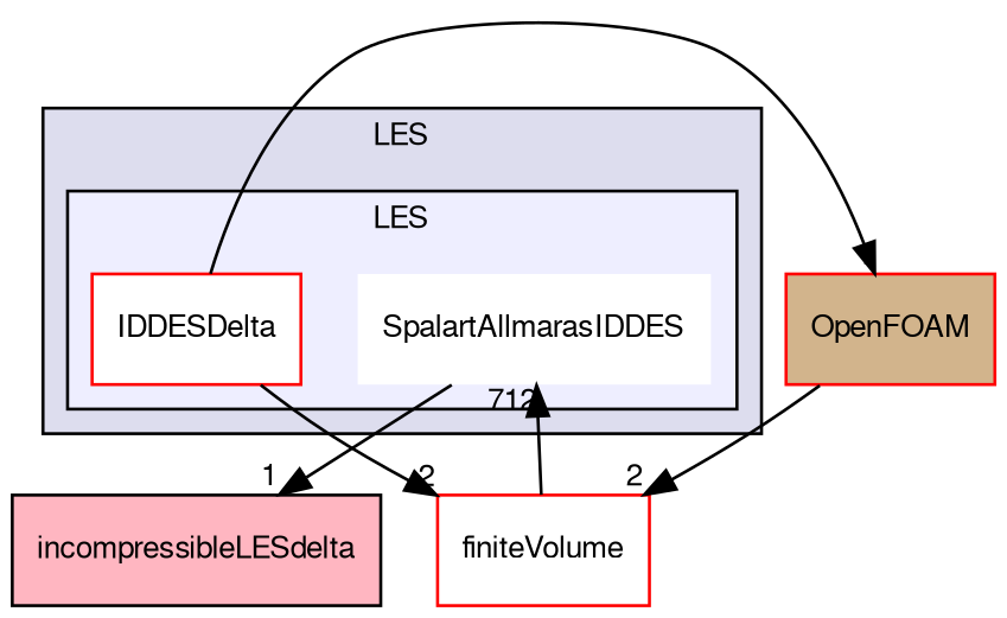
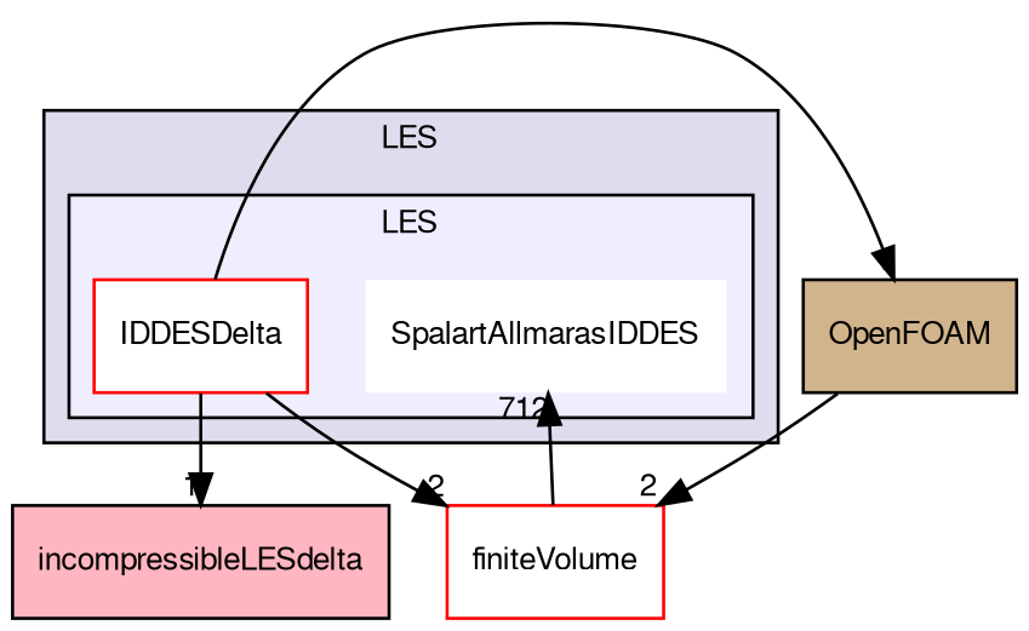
  digraph {
    compound=true
    node [fillcolor=white fontname=FreeSans fontsize=10 shape=box style=filled color=red]
    edge [headlabel=2 labeldistance=1.5 labelfontname=FreeSans labelfontsize=10]
    n1 [label=SpalartAllmarasIDDES shape=plaintext color=""]
    n2 [label=IDDESDelta]
    n3 [label=finiteVolume]
    n4 [fillcolor=lightpink label=incompressibleLESdelta color=""]
-   n5 [fillcolor=tan label=OpenFOAM]
+   n5 [color=black fillcolor=tan label=OpenFOAM]
    subgraph cluster_1 {
      bgcolor="#ddddee"
      fontname=FreeSans
      fontsize=10
      label=LES
      pencolor=black
      subgraph cluster_2 {
        bgcolor="#eeeeff"
        fontname=FreeSans
        fontsize=10
        label=LES
        pencolor=black
        n1
        n2
      }
    }
    n2 -> n3
-   n1 -> n4 [headlabel=1]
+   n2 -> n4 [headlabel=1]
    n2 -> n5 [headlabel=1]
    n3 -> n1 [headlabel=712]
    n5 -> n3
  }
